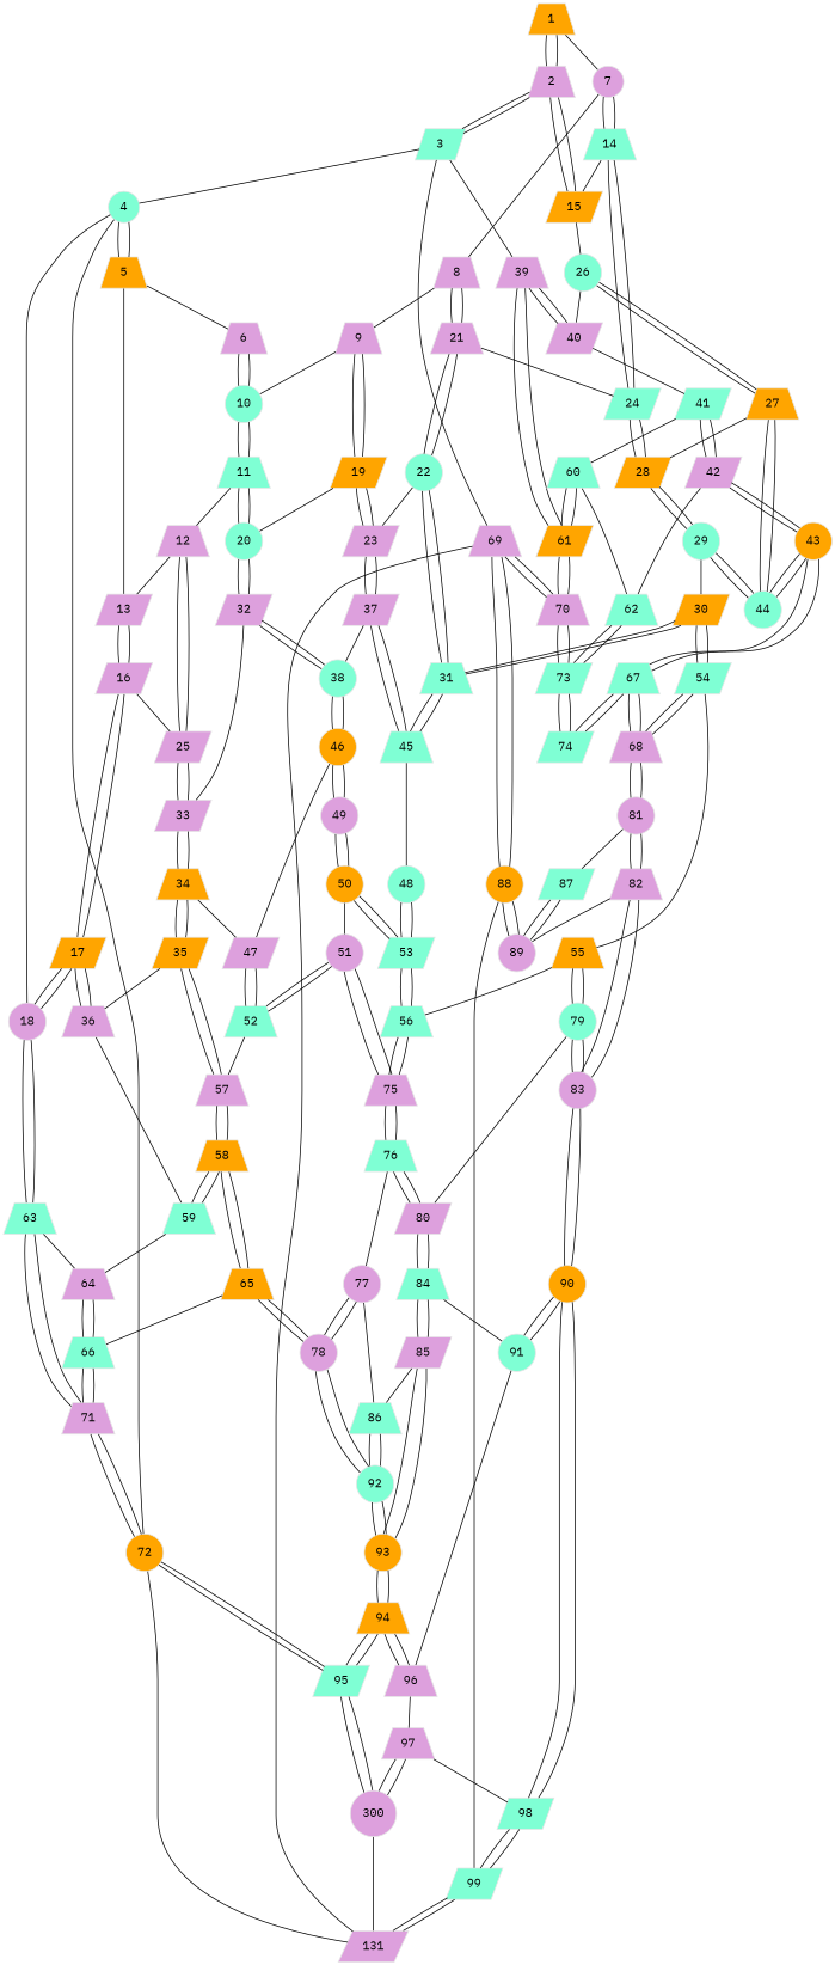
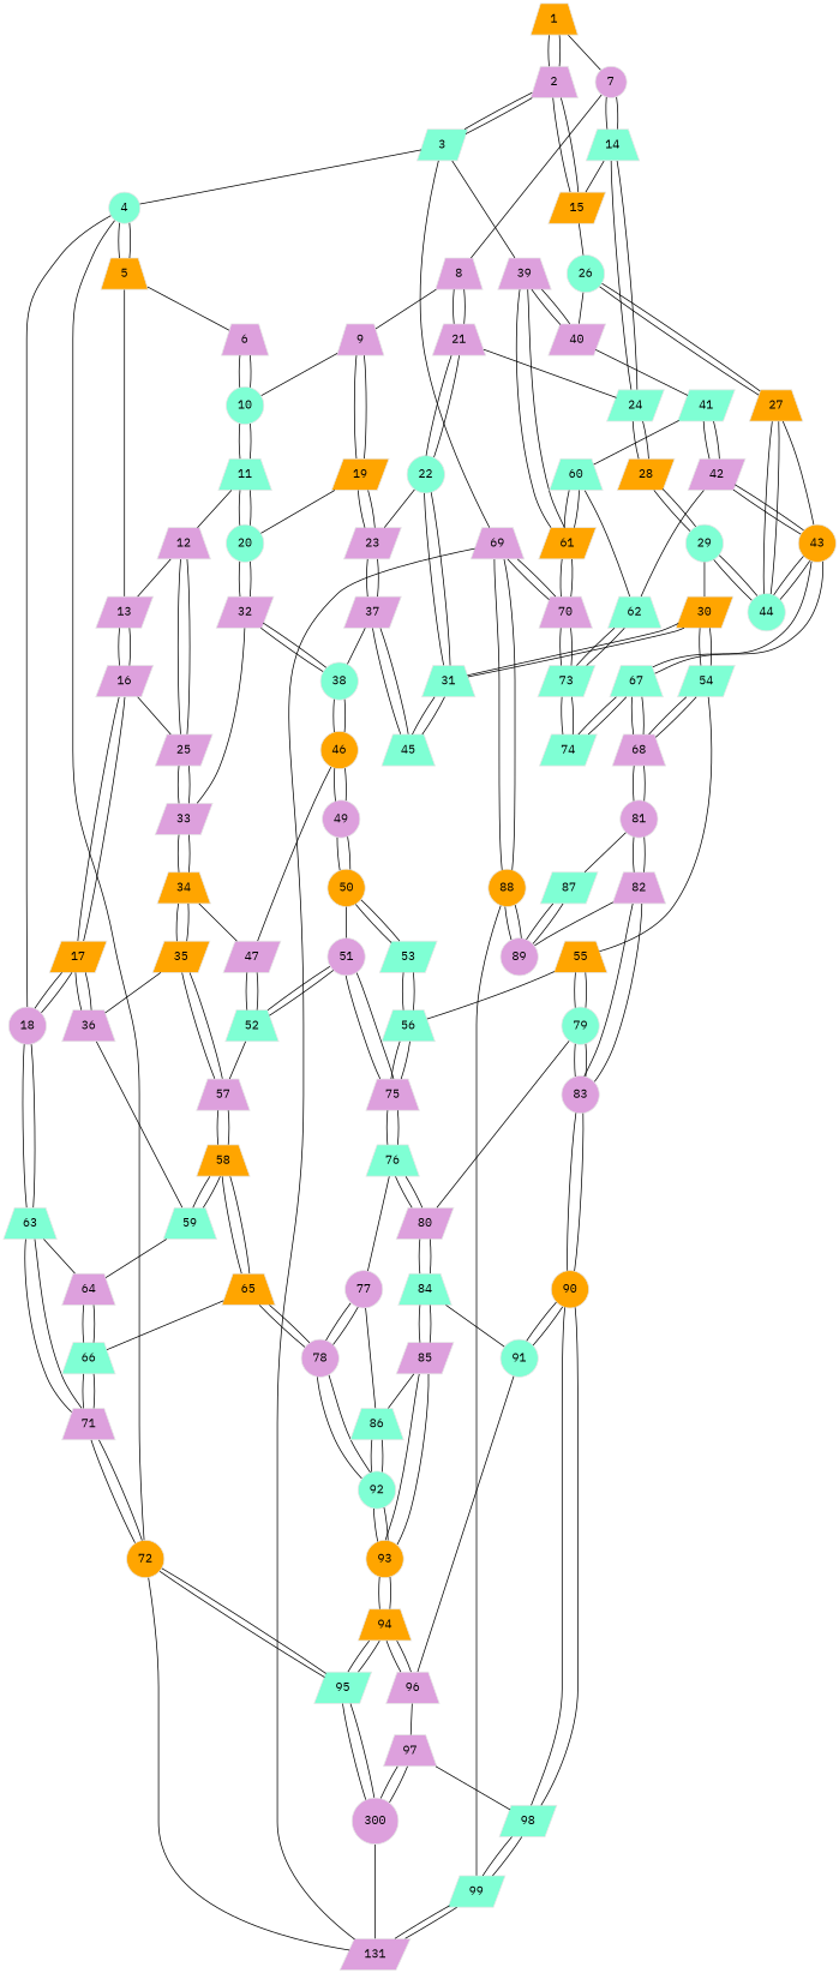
  graph {
    fontname="IBM Plex Mono"
    node [color=gray90 fillcolor=plum fontname="IBM Plex Mono" shape=trapezium style=filled]
    edge [fontname="IBM Plex Mono"]
    1 [fillcolor=orange]
    2
    7 [shape=circle]
    3 [fillcolor=aquamarine shape=parallelogram]
    15 [fillcolor=orange shape=parallelogram]
    8
    14 [fillcolor=aquamarine]
    4 [fillcolor=aquamarine shape=circle]
    39
    69
    26 [fillcolor=aquamarine shape=circle]
    5 [fillcolor=orange]
    18 [shape=circle]
    72 [fillcolor=orange shape=circle]
    40 [shape=parallelogram]
    61 [fillcolor=orange shape=parallelogram]
    70
    88 [fillcolor=orange shape=circle]
    n19 [label=131 shape=parallelogram]
    6
    13 [shape=parallelogram]
    63 [fillcolor=aquamarine]
    95 [fillcolor=aquamarine shape=parallelogram]
    10 [fillcolor=aquamarine shape=circle]
    16 [shape=parallelogram]
    11 [fillcolor=aquamarine]
    9
    21
    24 [fillcolor=aquamarine shape=parallelogram]
    19 [fillcolor=orange shape=parallelogram]
    22 [fillcolor=aquamarine shape=circle]
    20 [fillcolor=aquamarine shape=circle]
    23 [shape=parallelogram]
    12
    25 [shape=parallelogram]
    32 [shape=parallelogram]
    33 [shape=parallelogram]
    17 [fillcolor=orange shape=parallelogram]
    28 [fillcolor=orange shape=parallelogram]
    27 [fillcolor=orange]
    36
    59 [fillcolor=aquamarine]
    64
    71
    37 [shape=parallelogram]
    38 [fillcolor=aquamarine shape=circle]
    31 [fillcolor=aquamarine]
    45 [fillcolor=aquamarine]
    29 [fillcolor=aquamarine shape=circle]
    34 [fillcolor=orange]
    44 [fillcolor=aquamarine shape=circle]
    41 [fillcolor=aquamarine shape=parallelogram]
    30 [fillcolor=orange shape=parallelogram]
    54 [fillcolor=aquamarine shape=parallelogram]
    55 [fillcolor=orange]
    68
-   48 [fillcolor=aquamarine shape=circle]
    46 [fillcolor=orange shape=circle]
    35 [fillcolor=orange shape=parallelogram]
    47 [shape=parallelogram]
    57
    52 [fillcolor=aquamarine]
    58 [fillcolor=orange]
    49 [shape=circle]
    42 [shape=parallelogram]
    60 [fillcolor=aquamarine]
    43 [fillcolor=orange shape=circle]
    62 [fillcolor=aquamarine]
    67 [fillcolor=aquamarine]
    73 [fillcolor=aquamarine shape=parallelogram]
    74 [fillcolor=aquamarine shape=parallelogram]
    53 [fillcolor=aquamarine shape=parallelogram]
    50 [fillcolor=orange shape=circle]
    56 [fillcolor=aquamarine]
    51 [shape=circle]
    75
    76 [fillcolor=aquamarine]
    79 [fillcolor=aquamarine shape=circle]
    81 [shape=circle]
    80 [shape=parallelogram]
    83 [shape=circle]
    65 [fillcolor=orange]
    66 [fillcolor=aquamarine]
    78 [shape=circle]
    92 [fillcolor=aquamarine shape=circle]
    82
    87 [fillcolor=aquamarine shape=parallelogram]
    89 [shape=circle]
    99 [fillcolor=aquamarine shape=parallelogram]
    n90 [label=300 shape=circle]
    77 [shape=circle]
    86 [fillcolor=aquamarine]
    84 [fillcolor=aquamarine]
    93 [fillcolor=orange shape=circle]
    90 [fillcolor=orange shape=circle]
    85 [shape=parallelogram]
    91 [fillcolor=aquamarine shape=circle]
    98 [fillcolor=aquamarine shape=parallelogram]
    96
    94 [fillcolor=orange]
    97
    1 -- 2
    1 -- 2
    1 -- 7
    2 -- 3
    2 -- 3
    2 -- 15
    2 -- 15
    7 -- 8
    7 -- 14
    7 -- 14
    3 -- 4
    3 -- 39
    3 -- 69
    15 -- 26
    8 -- 9
    8 -- 21
    8 -- 21
    14 -- 15
    14 -- 24
    14 -- 24
    4 -- 5
    4 -- 5
    4 -- 18
    4 -- 72
    39 -- 40
    39 -- 40
    39 -- 61
    39 -- 61
    69 -- 70
    69 -- 70
    69 -- 88
    69 -- 88
    69 -- n19
    26 -- 40
    26 -- 27
    26 -- 27
    5 -- 6
    5 -- 13
    18 -- 63
    18 -- 63
    72 -- n19
    72 -- 95
    72 -- 95
    40 -- 41
    61 -- 70
    61 -- 70
    70 -- 73
    70 -- 73
    88 -- 89
    88 -- 89
    88 -- 99
    6 -- 10
    6 -- 10
    13 -- 16
    13 -- 16
    63 -- 64
    63 -- 71
    63 -- 71
    95 -- n90
    95 -- n90
    10 -- 11
    10 -- 11
    16 -- 25
    16 -- 17
    16 -- 17
    11 -- 20
    11 -- 20
    11 -- 12
    9 -- 10
    9 -- 19
    9 -- 19
    21 -- 24
    21 -- 22
    21 -- 22
    24 -- 28
    24 -- 28
    19 -- 20
    19 -- 23
    19 -- 23
    22 -- 23
    22 -- 31
    22 -- 31
    20 -- 32
    20 -- 32
    23 -- 37
    23 -- 37
    12 -- 13
    12 -- 25
    12 -- 25
    25 -- 33
    25 -- 33
    32 -- 33
    32 -- 38
    32 -- 38
    33 -- 34
    33 -- 34
    17 -- 18
    17 -- 18
    17 -- 36
    17 -- 36
    28 -- 29
    28 -- 29
-   27 -- 28
+   27 -- 43
    27 -- 44
    27 -- 44
    36 -- 59
    59 -- 64
    64 -- 66
    64 -- 66
    71 -- 72
    71 -- 72
    37 -- 38
    37 -- 45
    37 -- 45
    38 -- 46
    38 -- 46
    31 -- 45
    31 -- 45
-   45 -- 48
    29 -- 44
    29 -- 44
    29 -- 30
    34 -- 35
    34 -- 35
    34 -- 47
    41 -- 42
    41 -- 42
    41 -- 60
    30 -- 31
    30 -- 31
    30 -- 54
    30 -- 54
    54 -- 55
    54 -- 68
    54 -- 68
    55 -- 56
    55 -- 79
    55 -- 79
    68 -- 81
    68 -- 81
-   48 -- 53
-   48 -- 53
    46 -- 47
    46 -- 49
    46 -- 49
    35 -- 36
    35 -- 57
    35 -- 57
    47 -- 52
    47 -- 52
    57 -- 58
    57 -- 58
    52 -- 57
    58 -- 59
    58 -- 59
    58 -- 65
    58 -- 65
    49 -- 50
    49 -- 50
    42 -- 43
    42 -- 43
    42 -- 62
    60 -- 61
    60 -- 61
    60 -- 62
    43 -- 44
    43 -- 44
    43 -- 67
    43 -- 67
    62 -- 73
    62 -- 73
    67 -- 68
    67 -- 68
    67 -- 74
    67 -- 74
    73 -- 74
    73 -- 74
    53 -- 56
    53 -- 56
    50 -- 53
    50 -- 53
    50 -- 51
    56 -- 75
    56 -- 75
    51 -- 52
    51 -- 52
    51 -- 75
    51 -- 75
    75 -- 76
    75 -- 76
    76 -- 80
    76 -- 80
    76 -- 77
    79 -- 80
    79 -- 83
    79 -- 83
    81 -- 82
    81 -- 82
    81 -- 87
    80 -- 84
    80 -- 84
    83 -- 90
    83 -- 90
    65 -- 66
    65 -- 78
    65 -- 78
    66 -- 71
    66 -- 71
    78 -- 92
    78 -- 92
    92 -- 93
    92 -- 93
    82 -- 83
    82 -- 83
    82 -- 89
    87 -- 89
    87 -- 89
    99 -- n19
    99 -- n19
    n90 -- n19
    77 -- 78
    77 -- 78
    77 -- 86
    86 -- 92
    86 -- 92
    84 -- 85
    84 -- 85
    84 -- 91
    93 -- 94
    93 -- 94
    90 -- 91
    90 -- 91
    90 -- 98
    90 -- 98
    85 -- 86
    85 -- 93
    85 -- 93
    91 -- 96
    98 -- 99
    98 -- 99
    96 -- 97
    94 -- 95
    94 -- 95
    94 -- 96
    94 -- 96
    97 -- n90
    97 -- n90
    97 -- 98
  }
